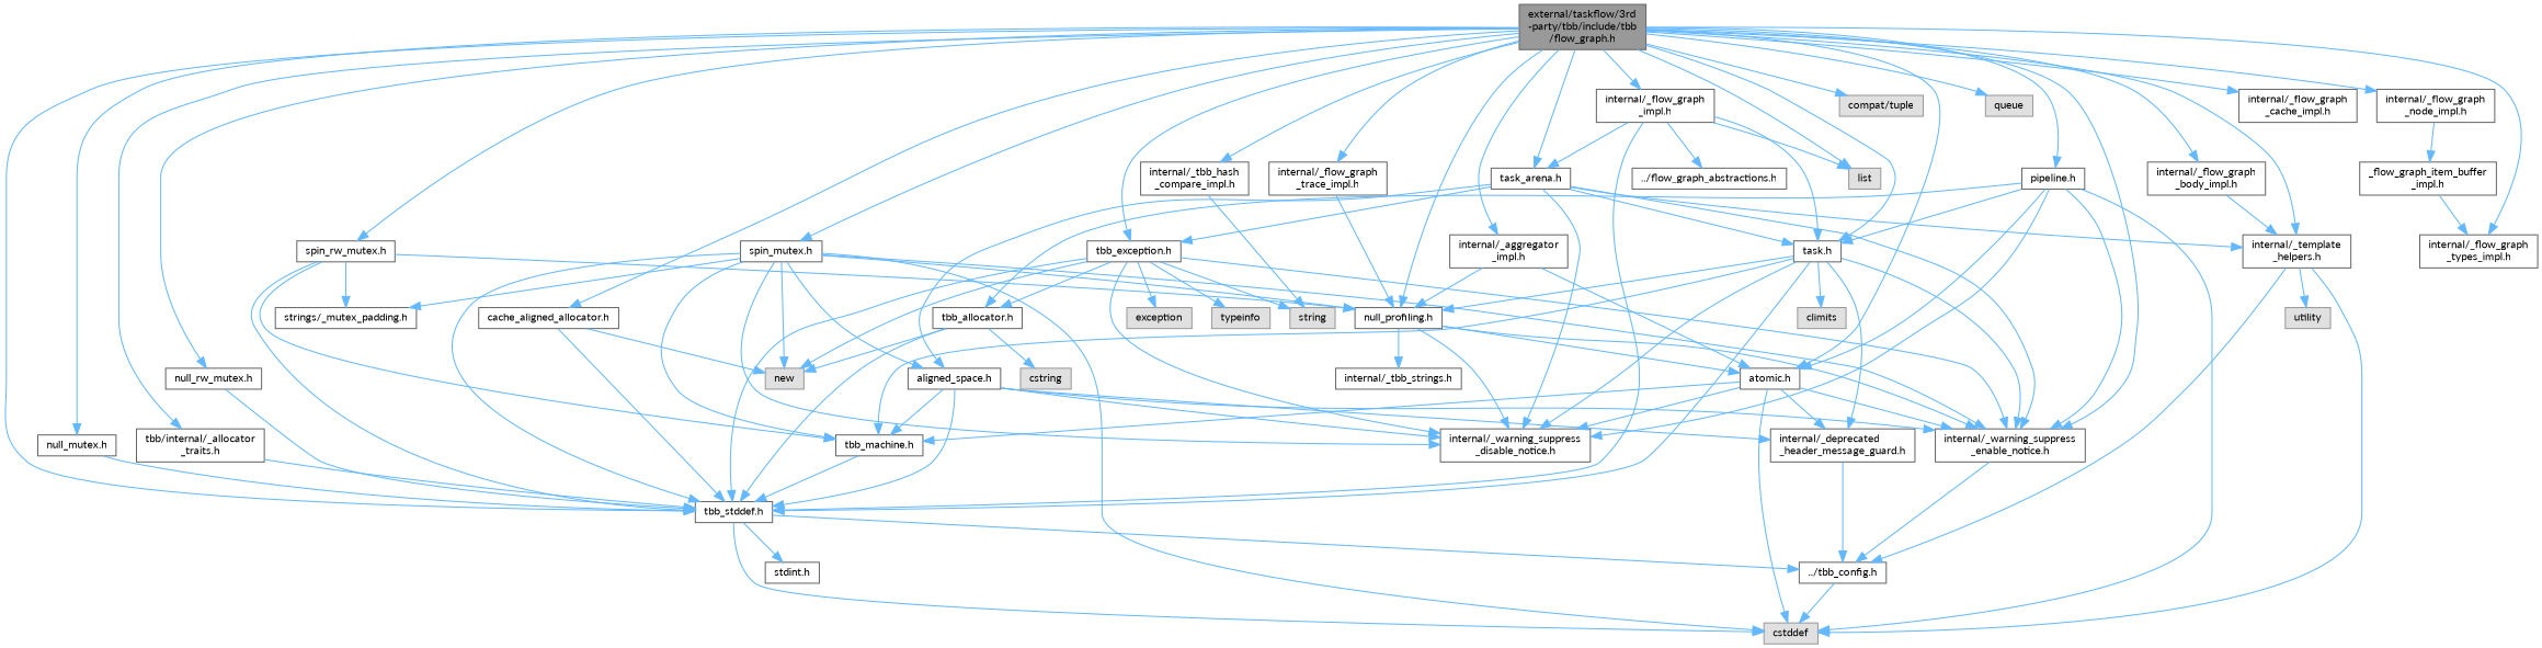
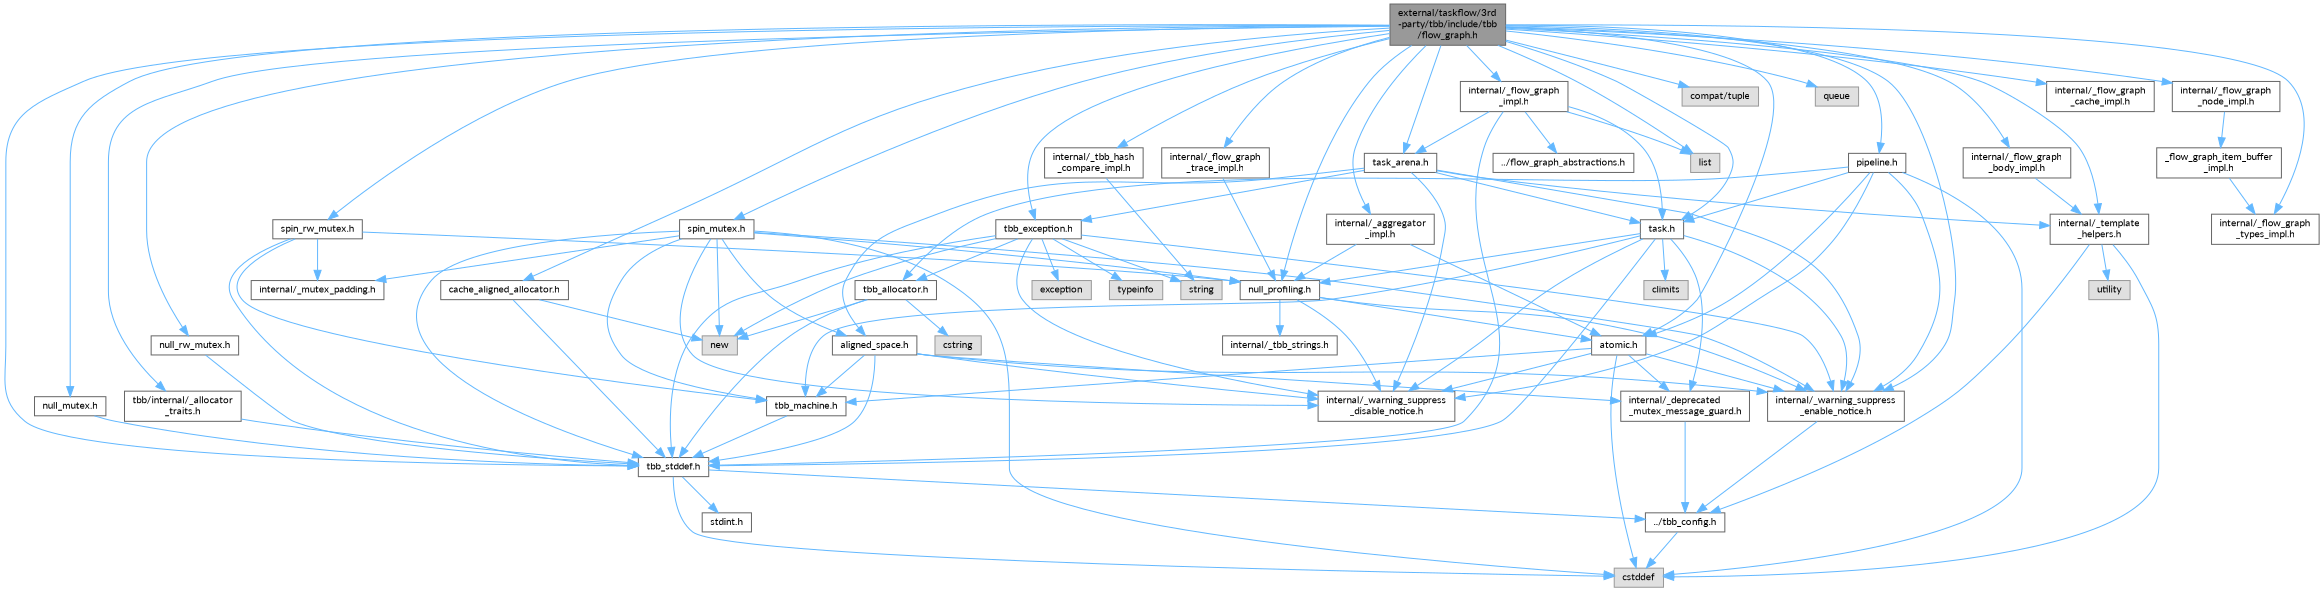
  digraph {
    fontname=Lato
    node [color=grey40 fillcolor=white fontname=Lato fontsize=10 shape=box style=filled]
    edge [color=steelblue1 fontname=Lato fontsize=10 labelfontname=Helvetica labelfontsize=10 style=solid]
    n1 [color=gray40 fillcolor=grey60 fontcolor=black height=0.2 label="external/taskflow/3rd\l-party/tbb/include/tbb\l/flow_graph.h" width=0.4]
    n2 [height=0.2 label="internal/_warning_suppress\l_enable_notice.h" width=0.4]
    n3 [height=0.2 label="tbb_stddef.h" width=0.4]
    n4 [height=0.2 label="atomic.h" width=0.4]
    n5 [height=0.2 label="spin_mutex.h" width=0.4]
    n6 [height=0.2 label="null_profiling.h" width=0.4]
    n7 [height=0.2 label="null_mutex.h" width=0.4]
    n8 [height=0.2 label="spin_rw_mutex.h" width=0.4]
    n9 [height=0.2 label="null_rw_mutex.h" width=0.4]
    n10 [height=0.2 label="task.h" width=0.4]
    n11 [height=0.2 label="cache_aligned_allocator.h" width=0.4]
    n12 [height=0.2 label="tbb_exception.h" width=0.4]
    n13 [height=0.2 label="pipeline.h" width=0.4]
    n14 [height=0.2 label="internal/_template\l_helpers.h" width=0.4]
    n15 [height=0.2 label="internal/_aggregator\l_impl.h" width=0.4]
    n16 [height=0.2 label="tbb/internal/_allocator\l_traits.h" width=0.4]
    n17 [height=0.2 label="task_arena.h" width=0.4]
    n18 [color=grey60 fillcolor="#E0E0E0" height=0.2 label="compat/tuple" width=0.4]
    n19 [color=grey60 fillcolor="#E0E0E0" height=0.2 label=list width=0.4]
    n20 [color=grey60 fillcolor="#E0E0E0" height=0.2 label=queue width=0.4]
    n21 [height=0.2 label="internal/_flow_graph\l_impl.h" width=0.4]
    n22 [height=0.2 label="internal/_flow_graph\l_trace_impl.h" width=0.4]
    n23 [height=0.2 label="internal/_tbb_hash\l_compare_impl.h" width=0.4]
    n24 [height=0.2 label="internal/_flow_graph\l_body_impl.h" width=0.4]
    n25 [height=0.2 label="internal/_flow_graph\l_cache_impl.h" width=0.4]
    n26 [height=0.2 label="internal/_flow_graph\l_types_impl.h" width=0.4]
    n27 [height=0.2 label="internal/_flow_graph\l_node_impl.h" width=0.4]
    n28 [height=0.2 label="../tbb_config.h" width=0.4]
    n29 [color=grey60 fillcolor="#E0E0E0" height=0.2 label=cstddef width=0.4]
    n30 [height=0.2 label="stdint.h" width=0.4]
-   n31 [height=0.2 label="internal/_deprecated\l_header_message_guard.h" width=0.4]
+   n31 [height=0.2 label="internal/_deprecated\l_mutex_message_guard.h" width=0.4]
    n32 [height=0.2 label="tbb_machine.h" width=0.4]
    n33 [height=0.2 label="internal/_warning_suppress\l_disable_notice.h" width=0.4]
    n34 [color=grey60 fillcolor="#E0E0E0" height=0.2 label=new width=0.4]
    n35 [height=0.2 label="aligned_space.h" width=0.4]
-   n36 [height=0.2 label="strings/_mutex_padding.h" width=0.4]
+   n36 [height=0.2 label="internal/_mutex_padding.h" width=0.4]
    n37 [height=0.2 label="internal/_tbb_strings.h" width=0.4]
    n38 [color=grey60 fillcolor="#E0E0E0" height=0.2 label=climits width=0.4]
    n39 [color=grey60 fillcolor="#E0E0E0" height=0.2 label=exception width=0.4]
    n40 [color=grey60 fillcolor="#E0E0E0" height=0.2 label=string width=0.4]
    n41 [height=0.2 label="tbb_allocator.h" width=0.4]
    n42 [color=grey60 fillcolor="#E0E0E0" height=0.2 label=typeinfo width=0.4]
    n43 [color=grey60 fillcolor="#E0E0E0" height=0.2 label=utility width=0.4]
    n44 [height=0.2 label="../flow_graph_abstractions.h" width=0.4]
    n45 [height=0.2 label="_flow_graph_item_buffer\l_impl.h" width=0.4]
    n46 [color=grey60 fillcolor="#E0E0E0" height=0.2 label=cstring width=0.4]
    n1 -> n2
    n1 -> n3
    n1 -> n4
    n1 -> n5
    n1 -> n6
    n1 -> n7
    n1 -> n8
    n1 -> n9
    n1 -> n10
    n1 -> n11
    n1 -> n12
    n1 -> n13
    n1 -> n14
    n1 -> n15
    n1 -> n16
    n1 -> n17
    n1 -> n18
    n1 -> n19
    n1 -> n20
    n1 -> n21
    n1 -> n22
    n1 -> n23
    n1 -> n24
    n1 -> n25
    n1 -> n26
    n1 -> n27
    n2 -> n28
    n3 -> n28
    n3 -> n29
    n3 -> n30
    n4 -> n2
    n4 -> n29
    n4 -> n31
    n4 -> n32
    n4 -> n33
    n5 -> n2
    n5 -> n3
    n5 -> n6
    n5 -> n29
    n5 -> n32
    n5 -> n33
    n5 -> n34
    n5 -> n35
    n5 -> n36
    n6 -> n2
    n6 -> n4
    n6 -> n33
    n6 -> n37
    n7 -> n3
    n8 -> n3
    n8 -> n6
    n8 -> n32
    n8 -> n36
    n9 -> n3
    n10 -> n2
    n10 -> n3
    n10 -> n6
    n10 -> n31
    n10 -> n32
    n10 -> n33
    n10 -> n38
    n11 -> n3
    n11 -> n34
    n12 -> n2
    n12 -> n3
    n12 -> n33
    n12 -> n34
    n12 -> n39
    n12 -> n40
    n12 -> n41
    n12 -> n42
    n13 -> n2
    n13 -> n4
    n13 -> n10
    n13 -> n29
    n13 -> n33
    n13 -> n41
    n14 -> n28
    n14 -> n29
    n14 -> n43
    n15 -> n4
    n15 -> n6
    n16 -> n3
    n17 -> n2
    n17 -> n10
    n17 -> n12
    n17 -> n14
    n17 -> n33
    n17 -> n35
    n21 -> n3
    n21 -> n10
    n21 -> n17
    n21 -> n19
    n21 -> n44
    n22 -> n6
    n23 -> n40
    n24 -> n14
    n27 -> n45
    n28 -> n29
    n31 -> n28
    n32 -> n3
    n35 -> n2
    n35 -> n3
    n35 -> n31
    n35 -> n32
    n35 -> n33
    n41 -> n3
    n41 -> n34
    n41 -> n46
    n45 -> n26
  }
